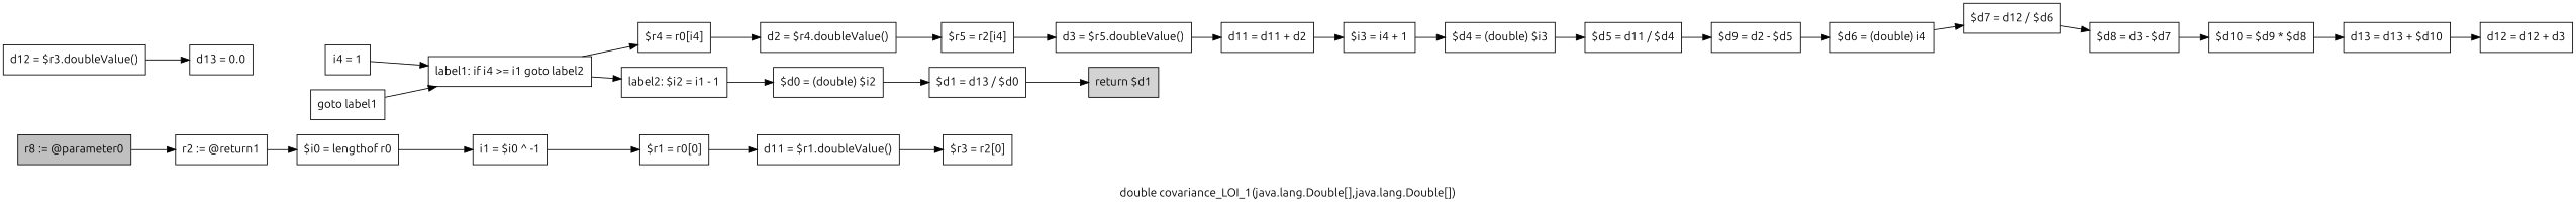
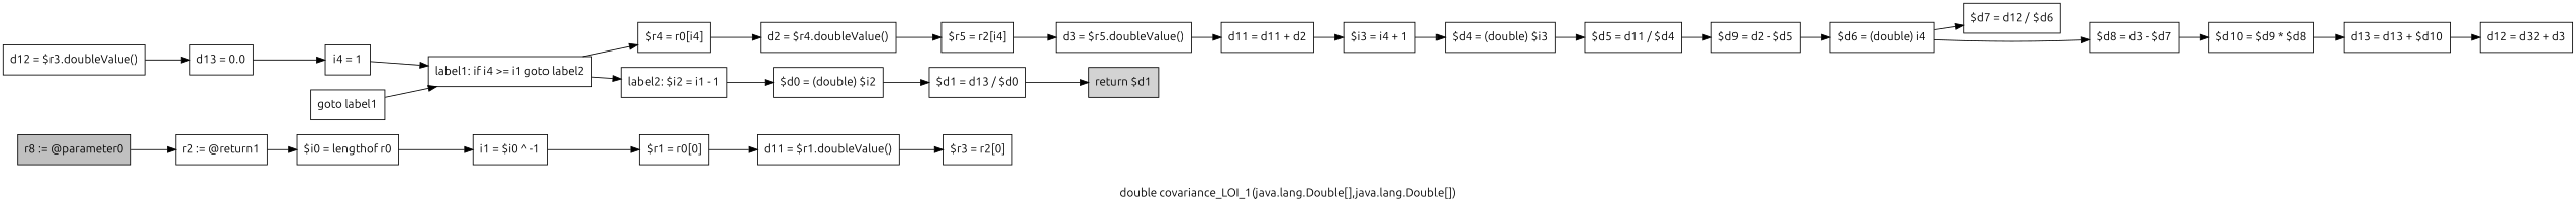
  digraph {
    fontname=Ubuntu
    label="double covariance_LOI_1(java.lang.Double[],java.lang.Double[])"
    rankdir=LR
    node [fontname=Ubuntu shape=box]
    edge [fontname=Ubuntu]
    n1 [fillcolor=gray label="r8 := @parameter0" style=filled]
    n2 [label="r2 := @return1"]
    n3 [label="$i0 = lengthof r0"]
    n4 [label="i1 = $i0 ^ -1"]
    n5 [label="$r1 = r0[0]"]
    n6 [label="d11 = $r1.doubleValue()"]
    n7 [label="$r3 = r2[0]"]
    n8 [label="d12 = $r3.doubleValue()"]
    n9 [label="d13 = 0.0"]
    n10 [label="i4 = 1"]
    n11 [label="label1: if i4 >= i1 goto label2"]
    n12 [label="$r4 = r0[i4]"]
    n13 [label="label2: $i2 = i1 - 1"]
    n14 [label="d2 = $r4.doubleValue()"]
    n15 [label="$d0 = (double) $i2"]
    n16 [label="$r5 = r2[i4]"]
    n17 [label="$d1 = d13 / $d0"]
    n18 [label="d3 = $r5.doubleValue()"]
    n19 [label="d11 = d11 + d2"]
    n20 [label="$i3 = i4 + 1"]
    n21 [label="$d4 = (double) $i3"]
    n22 [label="$d5 = d11 / $d4"]
    n23 [label="$d9 = d2 - $d5"]
    n24 [label="$d6 = (double) i4"]
    n25 [label="$d7 = d12 / $d6"]
    n26 [label="$d8 = d3 - $d7"]
    n27 [label="$d10 = $d9 * $d8"]
    n28 [label="d13 = d13 + $d10"]
-   n29 [label="d12 = d12 + d3"]
+   n29 [label="d12 = d32 + d3"]
    n30 [label="goto label1"]
    n31 [fillcolor=lightgray label="return $d1" style=filled]
    n1 -> n2
    n2 -> n3
    n3 -> n4
    n4 -> n5
    n5 -> n6
    n6 -> n7
    n8 -> n9
+   n9 -> n10
    n10 -> n11
    n11 -> n12
    n11 -> n13
    n12 -> n14
    n13 -> n15
    n14 -> n16
    n15 -> n17
    n16 -> n18
    n17 -> n31
    n18 -> n19
    n19 -> n20
    n20 -> n21
    n21 -> n22
    n22 -> n23
    n23 -> n24
    n24 -> n25
-   n25 -> n26
+   n24 -> n26
    n26 -> n27
    n27 -> n28
    n28 -> n29
    n30 -> n11
  }
